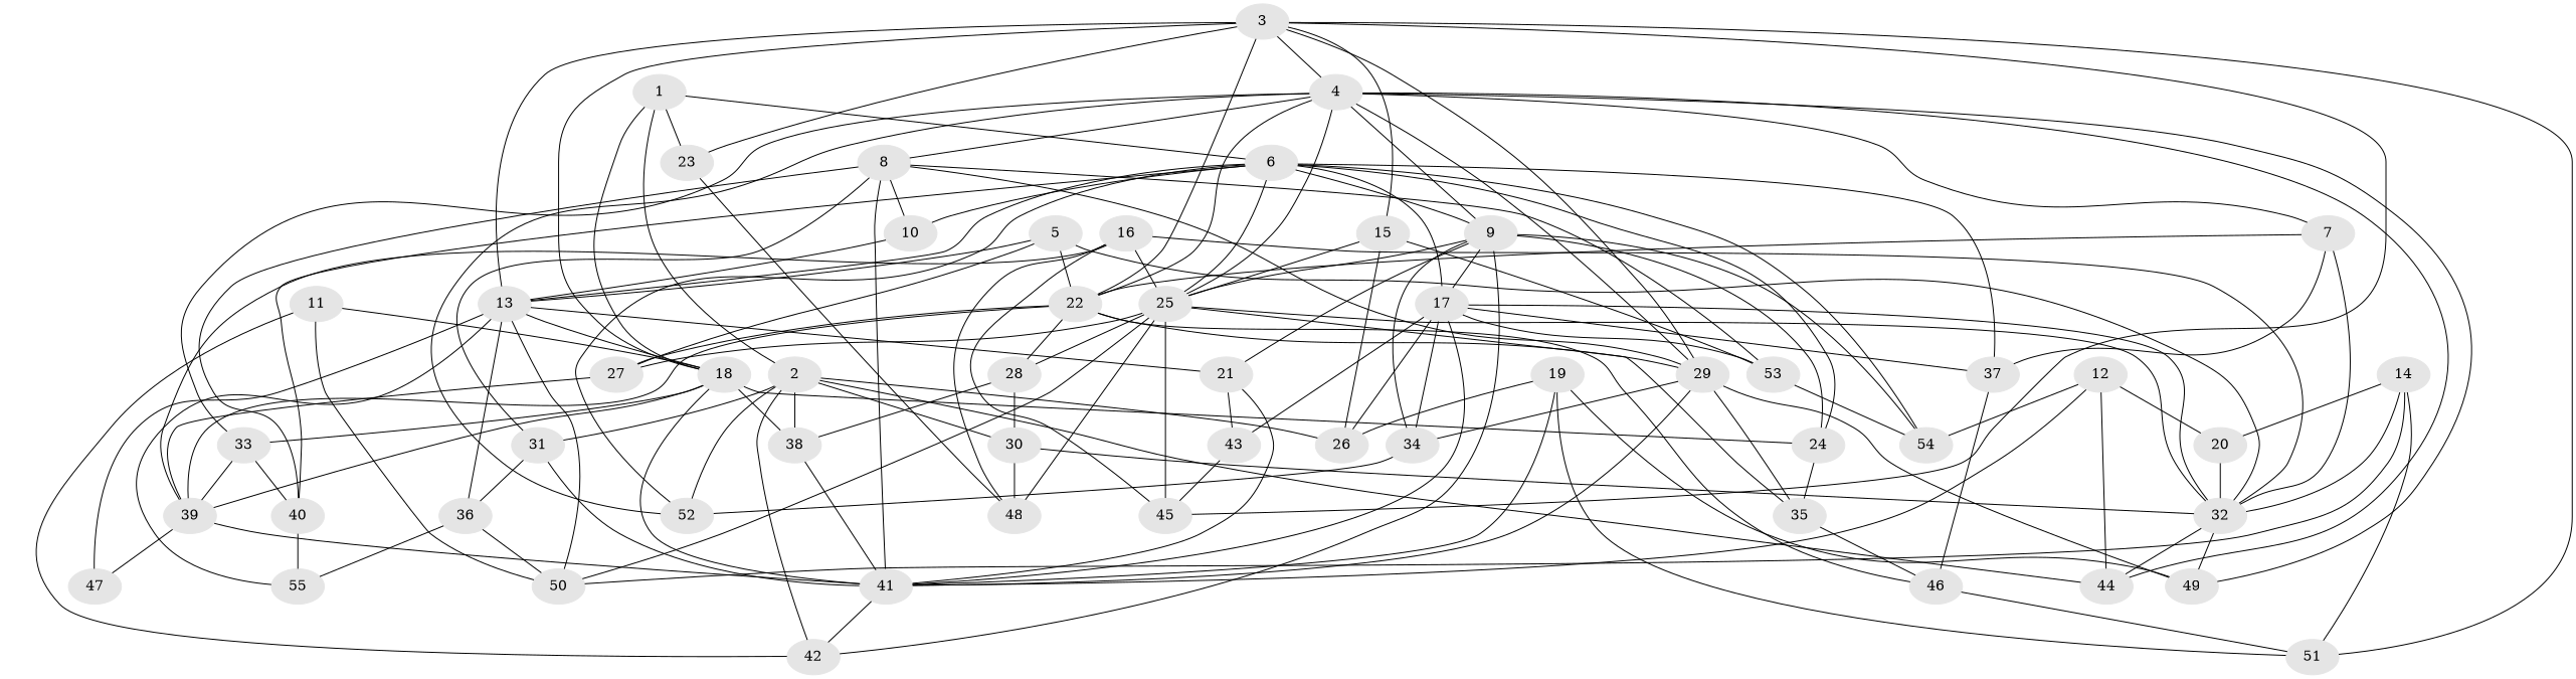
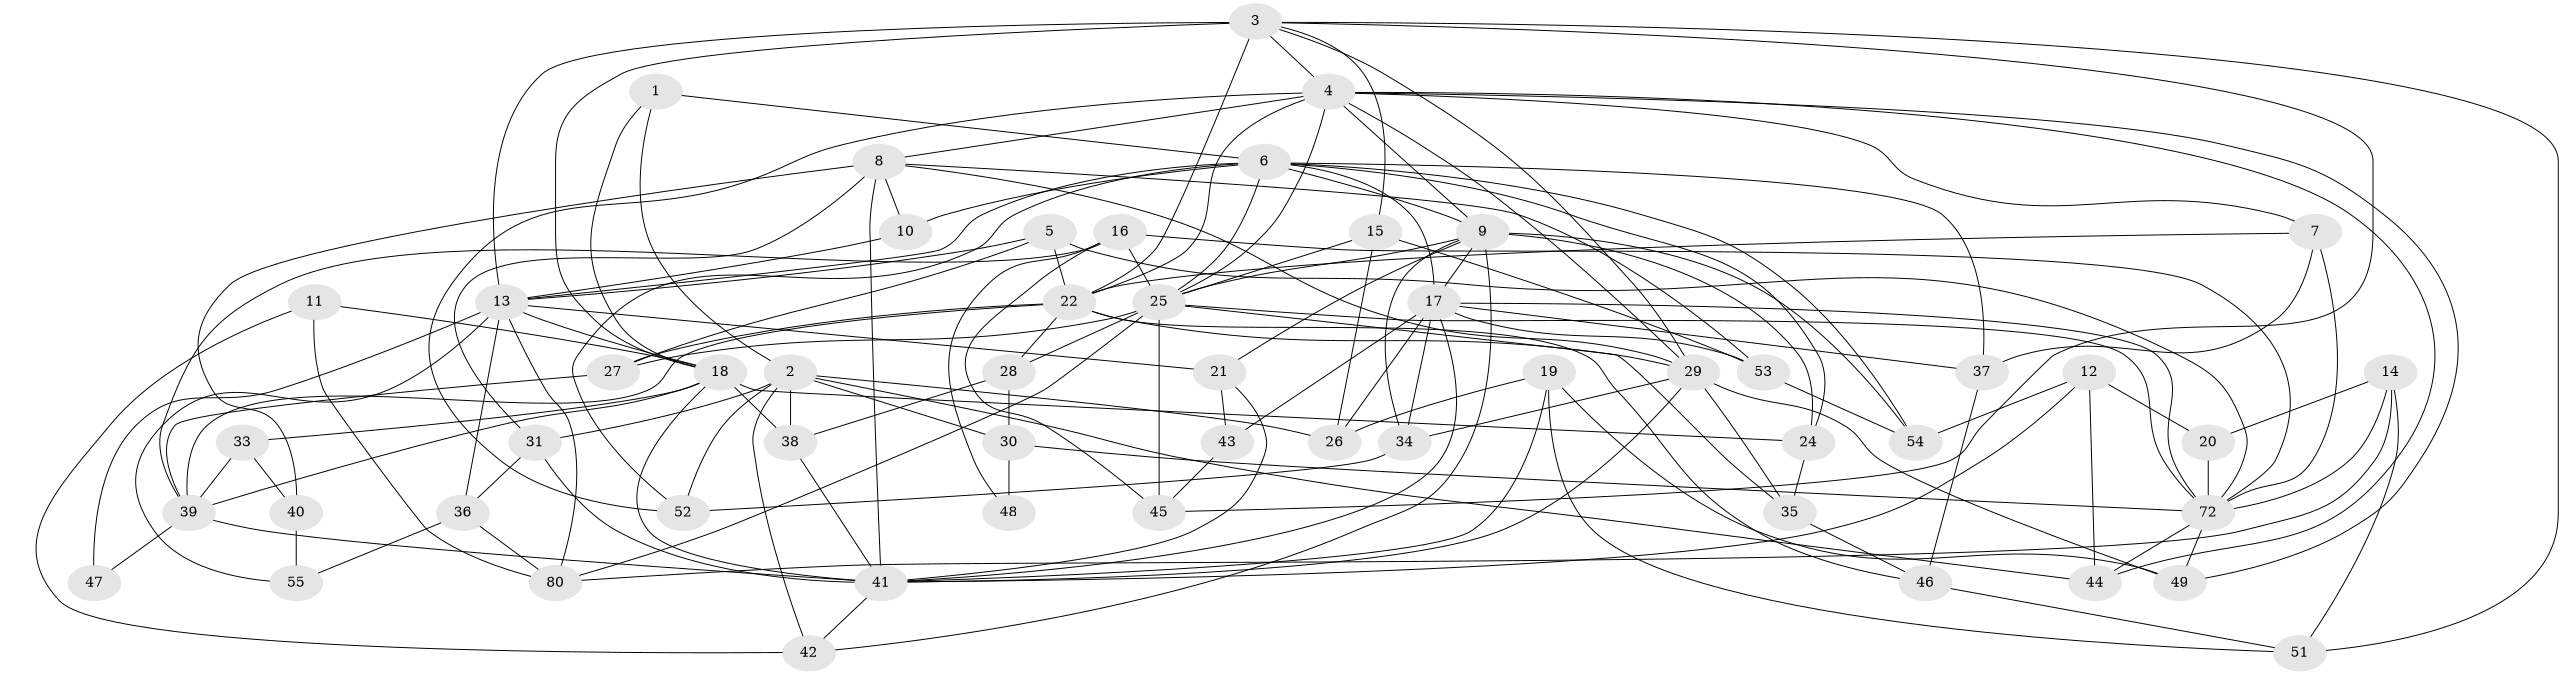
  graph {
    node [color=gray90 style=filled]
    edge [weight=1.0]
    1
    2
    6
    18
-   23
    26
    30
    31
    38
    42
    44
    52
    13
    9
    25
    10
    17
    24
    37
    40
    54
    33
    41
    39
    48
-   32
+   32 [label=72]
    36
    3
    4
    15
    22
    29
    45
    51
    7
    8
    49
    21
-   50
+   50 [label=80]
    47
    55
    53
    27
    28
    46
    34
    35
    5
    43
    11
    12
    20
    14
    16
    19
    1 -- 2
    1 -- 6
    1 -- 18
-   1 -- 23
    2 -- 26
    2 -- 30
    2 -- 31
    2 -- 38
    2 -- 42
    2 -- 44
    2 -- 52
    6 -- 52
    6 -- 13
    6 -- 9
    6 -- 25
    6 -- 10 [weight=2.0]
    6 -- 17
    6 -- 24
    6 -- 37
-   6 -- 40
    6 -- 54
    18 -- 38
    18 -- 24
    18 -- 33
    18 -- 41
    18 -- 39
-   23 -- 48
    30 -- 48
    30 -- 32
    31 -- 41
    31 -- 36
    38 -- 41
    13 -- 18
    13 -- 36
    13 -- 21
    13 -- 50
    13 -- 47 [weight=3.0]
    13 -- 55
    9 -- 42
    9 -- 25
    9 -- 17
    9 -- 24
    9 -- 54
    9 -- 21
    9 -- 34
-   25 -- 48
    25 -- 32
    25 -- 45
    25 -- 50
    25 -- 27
    25 -- 28
    25 -- 35
    10 -- 13
    17 -- 26
    17 -- 37
    17 -- 41
    17 -- 32
    17 -- 53
    17 -- 34
    17 -- 43 [weight=2.0]
    24 -- 35
    37 -- 46
    40 -- 55
    33 -- 40
    33 -- 39
    41 -- 42
    39 -- 41
    39 -- 47
    32 -- 44
    32 -- 49
    36 -- 50
    36 -- 55
    3 -- 18 [weight=2.0]
-   3 -- 23
    3 -- 13
    3 -- 4
    3 -- 15
    3 -- 22
    3 -- 29
    3 -- 45
    3 -- 51
    4 -- 44
    4 -- 52
    4 -- 9 [weight=2.0]
    4 -- 25
-   4 -- 33
    4 -- 22
    4 -- 29
    4 -- 7
    4 -- 8
    4 -- 49
    15 -- 26
    15 -- 25
    15 -- 53
    22 -- 39 [weight=2.0]
    22 -- 29
    22 -- 27
    22 -- 28
    22 -- 46
    29 -- 41
    29 -- 49
    29 -- 34
    29 -- 35
    7 -- 37
    7 -- 32
    7 -- 22
    8 -- 31
    8 -- 10
    8 -- 40
    8 -- 41 [weight=2.0]
    8 -- 29
    8 -- 53
    21 -- 41
    21 -- 43
    53 -- 54
    27 -- 39
    28 -- 30
    28 -- 38
    46 -- 51
    34 -- 52
    35 -- 46
    5 -- 13
    5 -- 32
    5 -- 22
    5 -- 27
    43 -- 45
    11 -- 18 [weight=2.0]
    11 -- 42
    11 -- 50
    12 -- 44
    12 -- 54
    12 -- 41
    12 -- 20
    20 -- 32 [weight=2.0]
    14 -- 32
    14 -- 51
    14 -- 50
    14 -- 20
    16 -- 25
    16 -- 39
    16 -- 48
    16 -- 32 [weight=2.0]
    16 -- 45
    19 -- 26
    19 -- 41
    19 -- 51
    19 -- 49
  }
